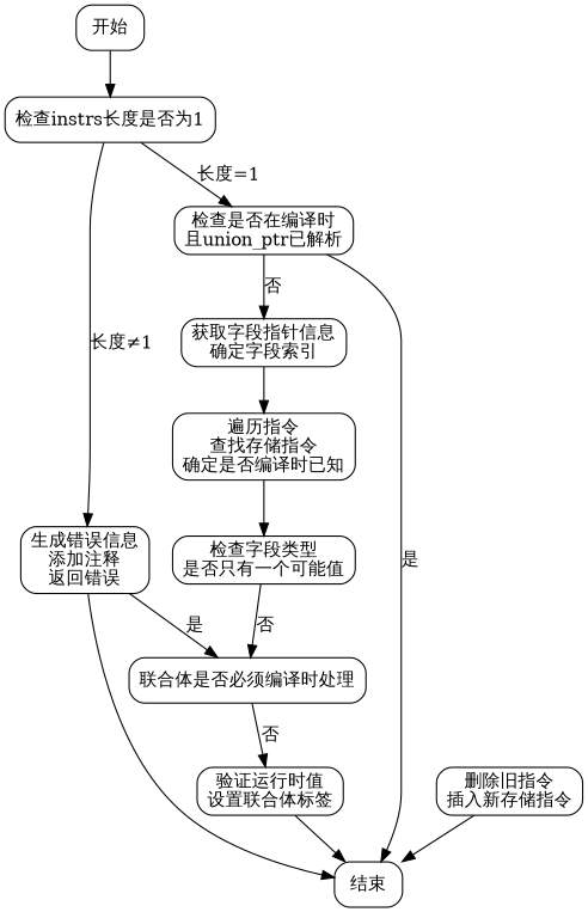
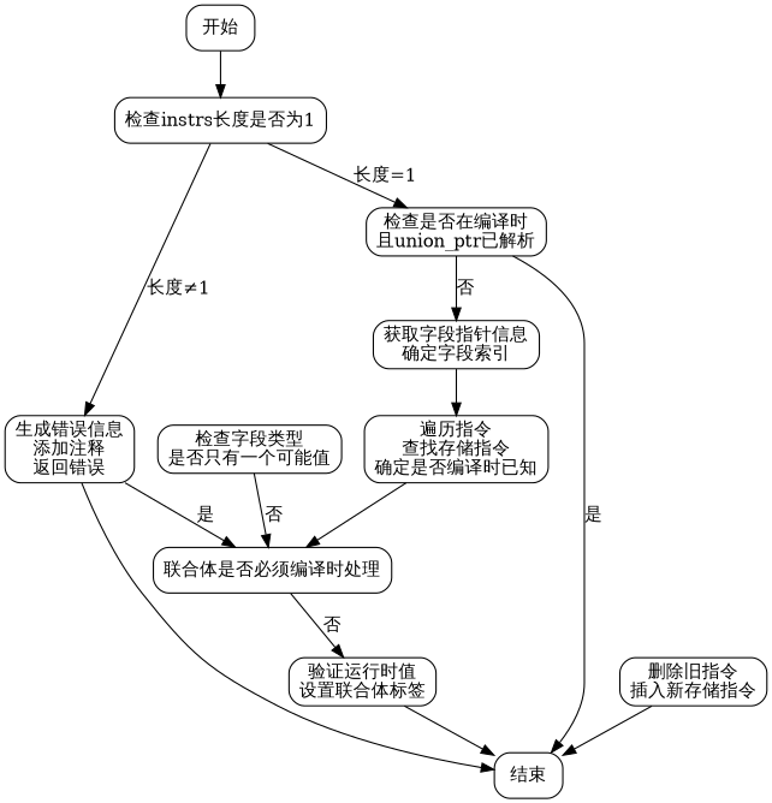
  digraph {
    node [shape=rectangle style=rounded]
    n1 [label="开始"]
    n2 [label="检查instrs长度是否为1"]
    n3 [label="生成错误信息\n添加注释\n返回错误"]
    n4 [label="检查是否在编译时\n且union_ptr已解析"]
    n5 [label="结束"]
    n6 [label="联合体是否必须编译时处理"]
    n7 [label="获取字段指针信息\n确定字段索引"]
    n8 [label="遍历指令\n查找存储指令\n确定是否编译时已知"]
    n9 [label="检查字段类型\n是否只有一个可能值"]
    n10 [label="验证运行时值\n设置联合体标签"]
    n11 [label="删除旧指令\n插入新存储指令"]
    n1 -> n2
    n2 -> n3 [label="长度≠1"]
    n2 -> n4 [label="长度=1"]
    n3 -> n5
    n3 -> n6 [label="是"]
    n4 -> n5 [label="是"]
    n4 -> n7 [label="否"]
    n6 -> n10 [label="否"]
    n7 -> n8
-   n8 -> n9
+   n8 -> n6
    n9 -> n6 [label="否"]
    n10 -> n5
    n11 -> n5
  }
